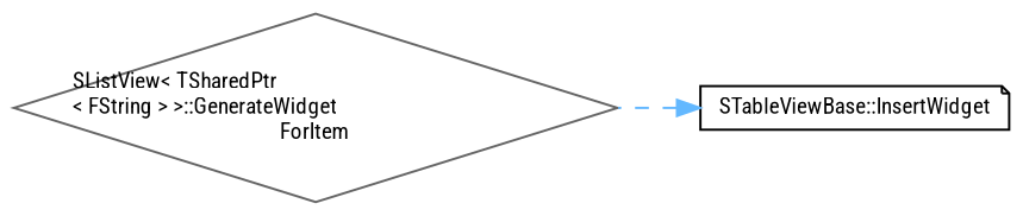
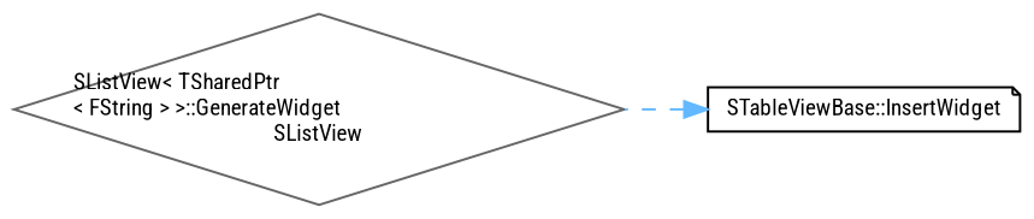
  digraph {
    rankdir=RL
    fontname="Roboto Condensed"
    node [fillcolor=white fontname="Roboto Condensed" fontsize=10 style=filled]
    n1 [color=black fontcolor=black height=0.2 label="STableViewBase::InsertWidget" shape=note width=0.4]
-   n2 [color=gray40 height=0.2 label="SListView\< TSharedPtr\l\< FString \> \>::GenerateWidget\lForItem" shape=diamond width=0.4]
+   n2 [color=gray40 height=0.2 label="SListView\< TSharedPtr\l\< FString \> \>::GenerateWidget\lSListView" shape=diamond width=0.4]
    n1 -> n2 [color=steelblue1 dir=back fontname="Roboto Condensed" fontsize=10 labelfontname=Helvetica labelfontsize=10 style=dashed]
  }
